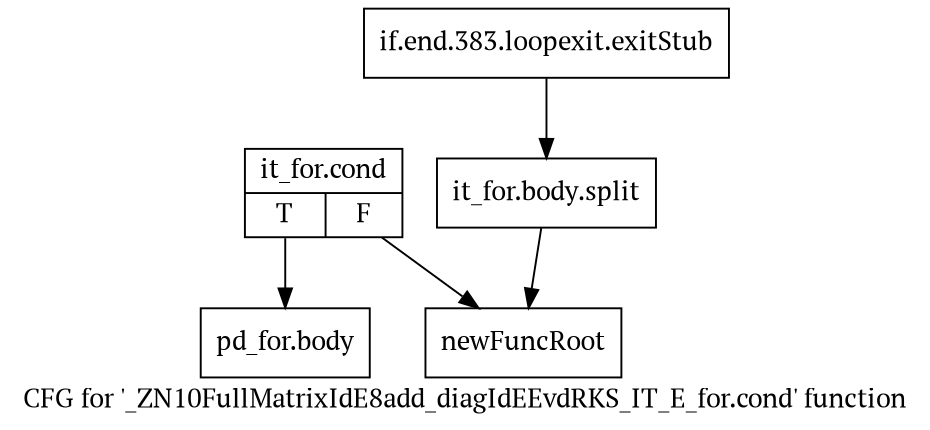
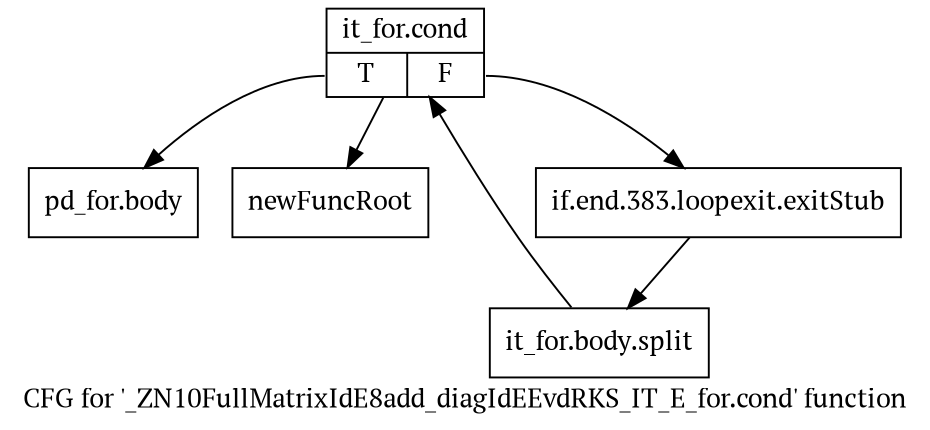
  digraph {
    fontname="PT Serif"
    label="CFG for '_ZN10FullMatrixIdE8add_diagIdEEvdRKS_IT_E_for.cond' function"
    node [fontname="PT Serif" shape=record]
    edge [fontname="PT Serif"]
    n1 [label="{newFuncRoot}"]
    n2 [label="{it_for.cond|{<s0>T|<s1>F}}"]
    n3 [label="{if.end.383.loopexit.exitStub}"]
    n4 [label="{pd_for.body}"]
    n5 [label="{it_for.body.split}"]
    n2 -> n1
+   n2 -> n3 [tailport=s1]
    n2 -> n4 [tailport=s0]
    n3 -> n5
-   n5 -> n1
+   n5 -> n2
  }
